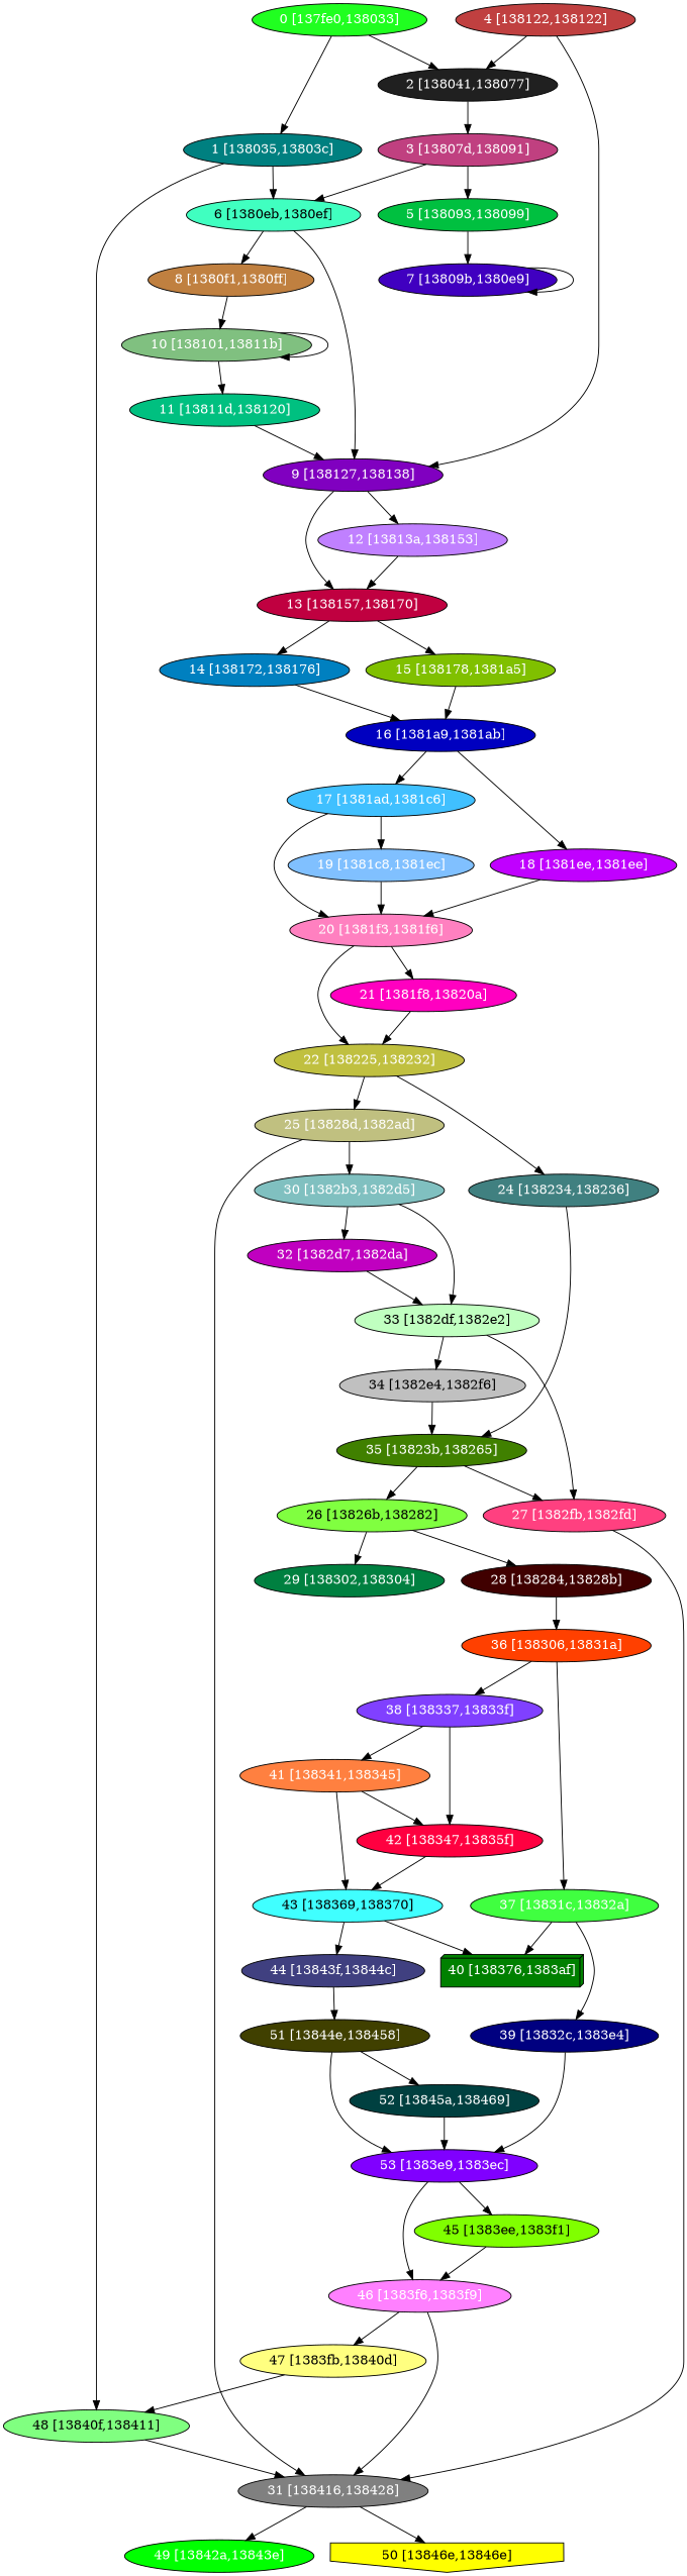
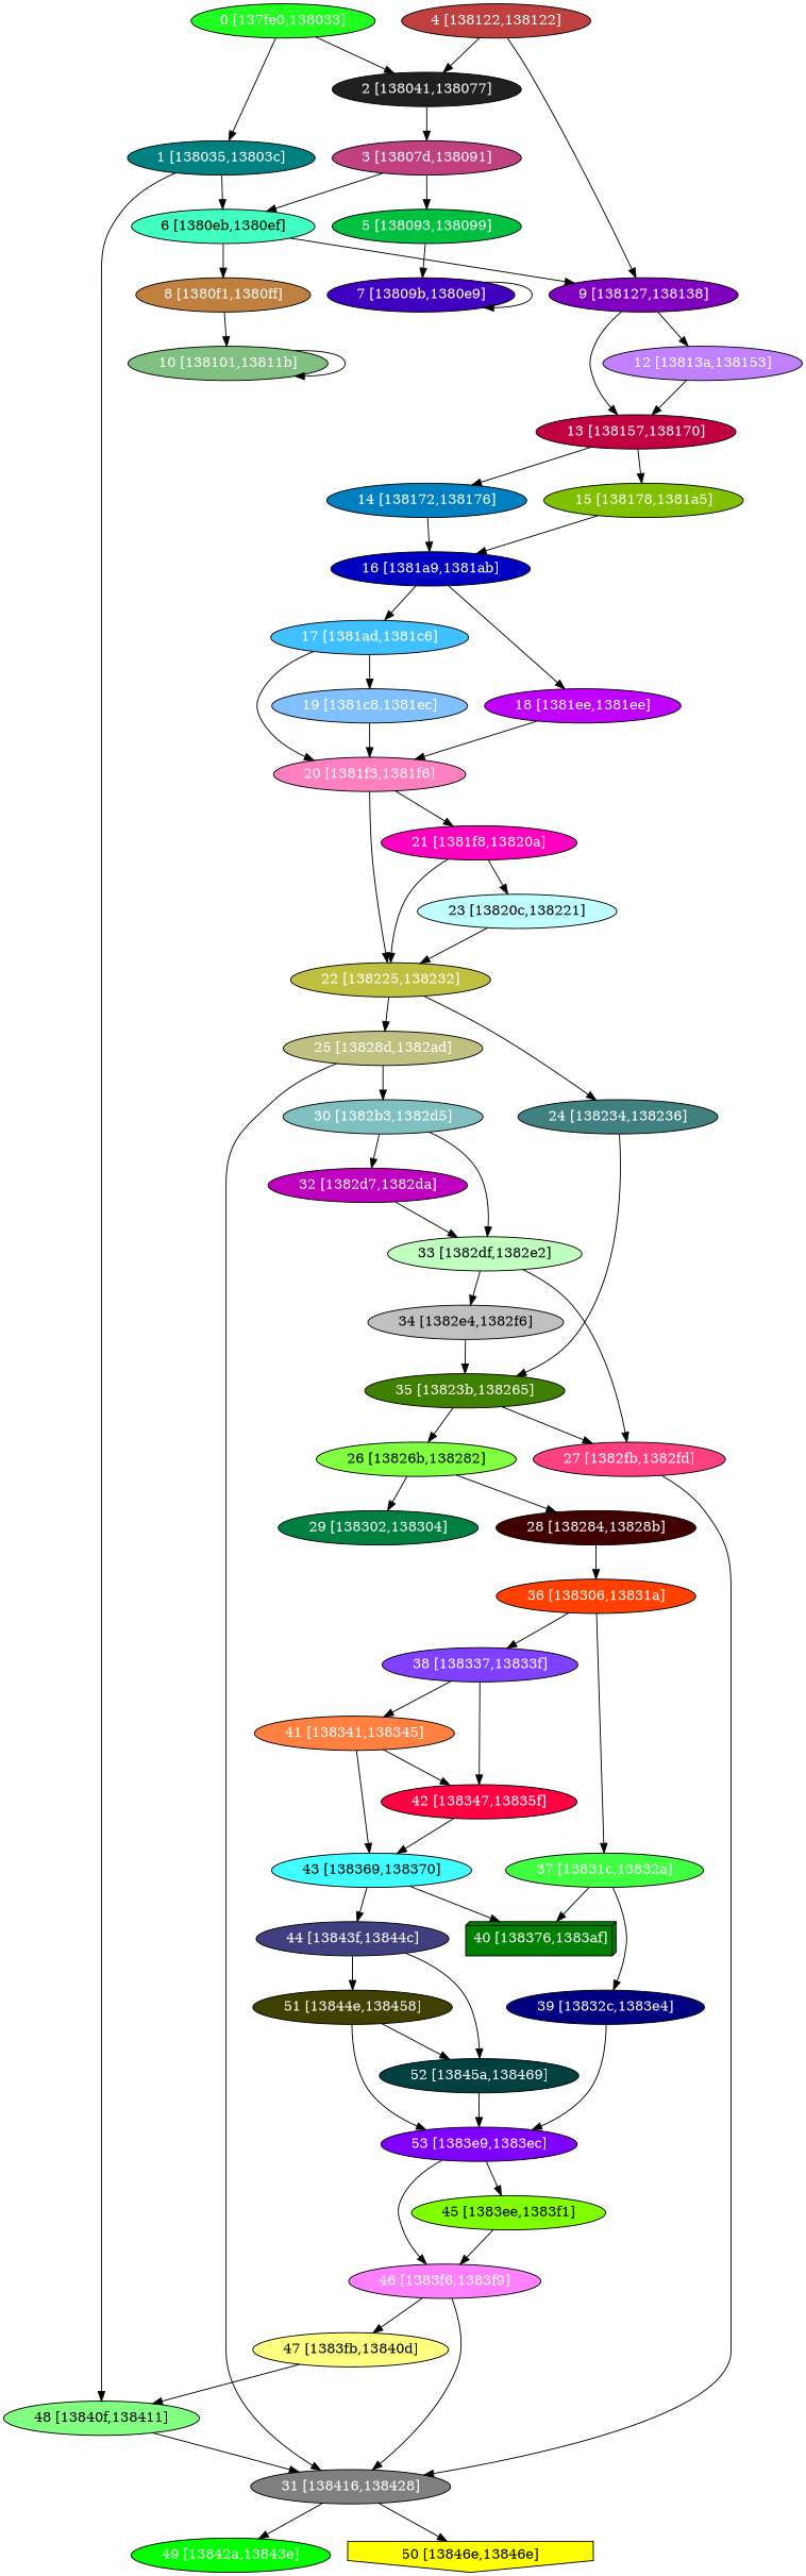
  digraph {
    node [fontcolor="#ffffff" shape=oval style=filled]
    n1 [fillcolor="#20FF20" label="0 [137fe0,138033]"]
    n2 [fillcolor="#008080" label="1 [138035,13803c]"]
    n3 [fillcolor="#202020" label="2 [138041,138077]"]
    n4 [fillcolor="#80FF80" fontcolor="#000000" label="48 [13840f,138411]"]
    n5 [fillcolor="#40FFC0" fontcolor="#000000" label="6 [1380eb,1380ef]"]
    n6 [fillcolor="#C04080" label="3 [13807d,138091]"]
    n7 [fillcolor="#808080" label="31 [138416,138428]"]
    n8 [fillcolor="#00C040" label="5 [138093,138099]"]
    n9 [fillcolor="#C04040" label="4 [138122,138122]"]
    n10 [fillcolor="#8000C0" label="9 [138127,138138]"]
    n11 [fillcolor="#4000C0" label="7 [13809b,1380e9]"]
    n12 [fillcolor="#C08040" label="8 [1380f1,1380ff]"]
    n13 [fillcolor="#C080FF" label="12 [13813a,138153]"]
    n14 [fillcolor="#C00040" label="13 [138157,138170]"]
    n15 [fillcolor="#80C080" label="10 [138101,13811b]"]
-   n16 [fillcolor="#00C080" label="11 [13811d,138120]"]
    n17 [fillcolor="#0080C0" label="14 [138172,138176]"]
    n18 [fillcolor="#80C000" label="15 [138178,1381a5]"]
    n19 [fillcolor="#0000C0" label="16 [1381a9,1381ab]"]
    n20 [fillcolor="#40C0FF" label="17 [1381ad,1381c6]"]
    n21 [fillcolor="#C000FF" label="18 [1381ee,1381ee]"]
    n22 [fillcolor="#80C0FF" label="19 [1381c8,1381ec]"]
    n23 [fillcolor="#FF80C0" label="20 [1381f3,1381f6]"]
    n24 [fillcolor="#FF00C0" label="21 [1381f8,13820a]"]
    n25 [fillcolor="#C0C040" label="22 [138225,138232]"]
+   n26 [fillcolor="#C0FFFF" fontcolor="#000000" label="23 [13820c,138221]"]
    n27 [fillcolor="#408080" label="24 [138234,138236]"]
    n28 [fillcolor="#C0C080" label="25 [13828d,1382ad]"]
    n29 [fillcolor="#408000" label="35 [13823b,138265]"]
    n30 [fillcolor="#80C0C0" label="30 [1382b3,1382d5]"]
    n31 [fillcolor="#80FF40" fontcolor="#000000" label="26 [13826b,138282]"]
    n32 [fillcolor="#FF4080" label="27 [1382fb,1382fd]"]
    n33 [fillcolor="#C000C0" label="32 [1382d7,1382da]"]
    n34 [fillcolor="#C0FFC0" fontcolor="#000000" label="33 [1382df,1382e2]"]
    n35 [fillcolor="#00FF00" label="49 [13842a,13843e]"]
    n36 [fillcolor="#FFFF00" fontcolor="#000000" label="50 [13846e,13846e]" shape=invhouse]
    n37 [fillcolor="#400000" label="28 [138284,13828b]"]
    n38 [fillcolor="#008040" label="29 [138302,138304]"]
    n39 [fillcolor="#FF4000" label="36 [138306,13831a]"]
    n40 [fillcolor="#40FF40" label="37 [13831c,13832a]"]
    n41 [fillcolor="#8040FF" label="38 [138337,13833f]"]
    n42 [fillcolor="#C0C0C0" fontcolor="#000000" label="34 [1382e4,1382f6]"]
    n43 [fillcolor="#000080" label="39 [13832c,1383e4]"]
    n44 [fillcolor="#008000" label="40 [138376,1383af]" shape=box3d]
    n45 [fillcolor="#FF8040" label="41 [138341,138345]"]
    n46 [fillcolor="#FF0040" label="42 [138347,13835f]"]
    n47 [fillcolor="#8000FF" label="53 [1383e9,1383ec]"]
    n48 [fillcolor="#40FFFF" fontcolor="#000000" label="43 [138369,138370]"]
    n49 [fillcolor="#80FF00" fontcolor="#000000" label="45 [1383ee,1383f1]"]
    n50 [fillcolor="#FF80FF" label="46 [1383f6,1383f9]"]
    n51 [fillcolor="#404080" label="44 [13843f,13844c]"]
    n52 [fillcolor="#404000" label="51 [13844e,138458]"]
    n53 [fillcolor="#004040" label="52 [13845a,138469]"]
    n54 [fillcolor="#FFFF80" fontcolor="#000000" label="47 [1383fb,13840d]"]
    n1 -> n2
    n1 -> n3
    n2 -> n4
    n2 -> n5
    n3 -> n6
    n4 -> n7
    n5 -> n10
    n5 -> n12
    n6 -> n5
    n6 -> n8
    n7 -> n35
    n7 -> n36
    n8 -> n11
    n9 -> n3
    n9 -> n10
    n10 -> n13
    n10 -> n14
    n11 -> n11
    n12 -> n15
    n13 -> n14
    n14 -> n17
    n14 -> n18
    n15 -> n15
-   n15 -> n16
-   n16 -> n10
    n17 -> n19
    n18 -> n19
    n19 -> n20
    n19 -> n21
    n20 -> n22
    n20 -> n23
    n21 -> n23
    n22 -> n23
    n23 -> n24
    n23 -> n25
    n24 -> n25
+   n24 -> n26
    n25 -> n27
    n25 -> n28
+   n26 -> n25
    n27 -> n29
    n28 -> n7
    n28 -> n30
    n29 -> n31
    n29 -> n32
    n30 -> n33
    n30 -> n34
    n31 -> n37
    n31 -> n38
    n32 -> n7
    n33 -> n34
    n34 -> n32
    n34 -> n42
    n37 -> n39
    n39 -> n40
    n39 -> n41
    n40 -> n43
    n40 -> n44
    n41 -> n45
    n41 -> n46
    n42 -> n29
    n43 -> n47
    n45 -> n46
    n45 -> n48
    n46 -> n48
    n47 -> n49
    n47 -> n50
    n48 -> n44
    n48 -> n51
    n49 -> n50
    n50 -> n7
    n50 -> n54
    n51 -> n52
+   n51 -> n53
    n52 -> n47
    n52 -> n53
    n53 -> n47
    n54 -> n4
  }
